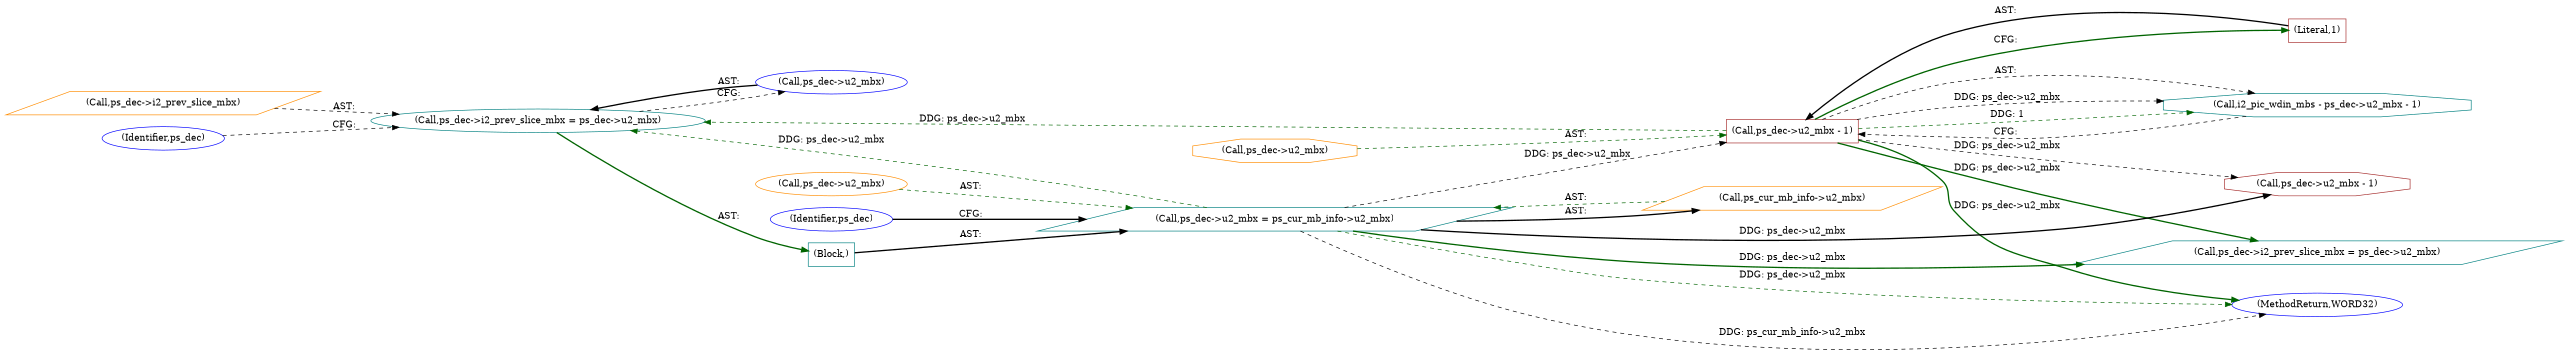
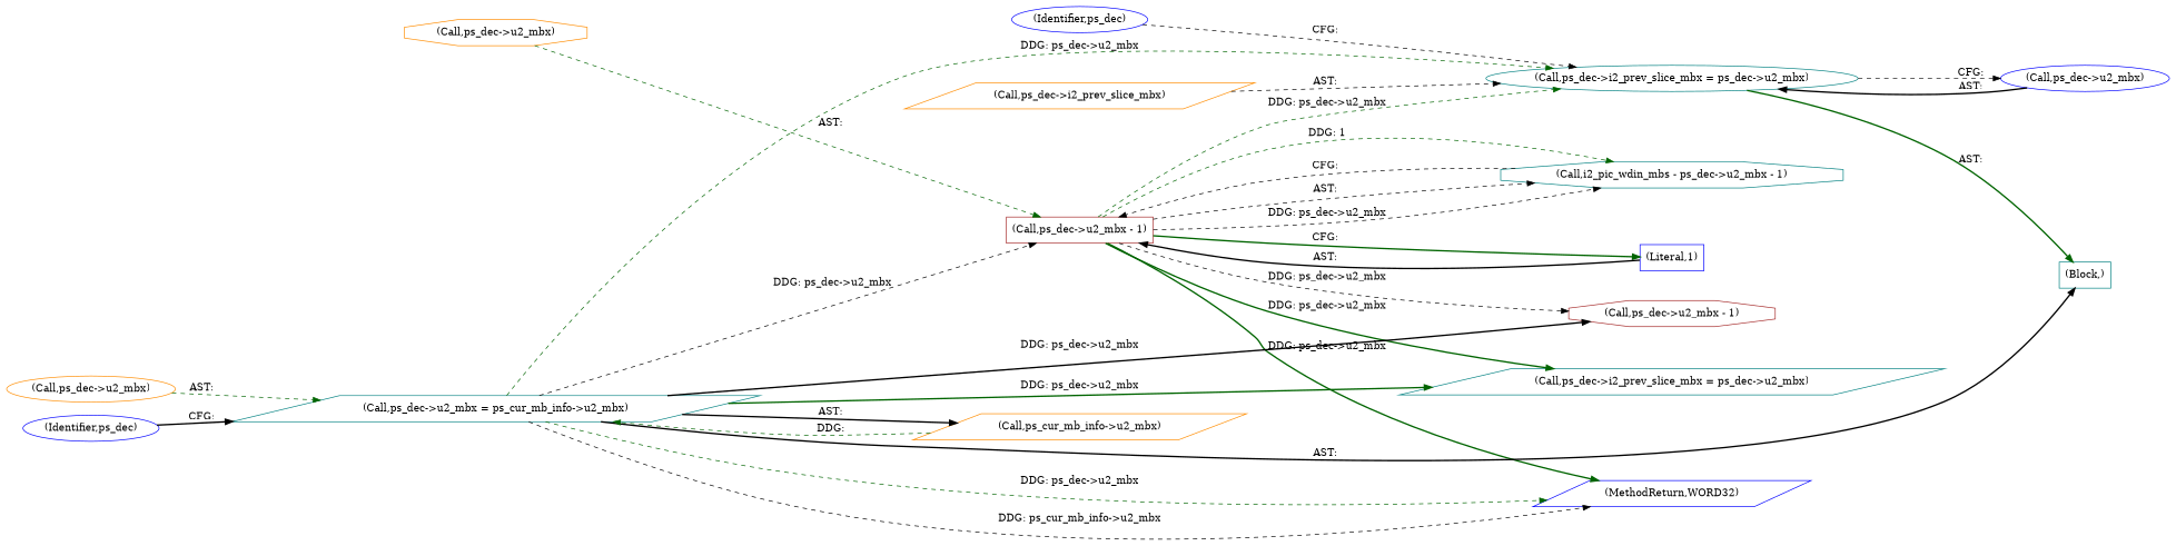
  digraph {
    rankdir=LR
    node [color=teal shape=ellipse]
    edge [color=black style=dashed]
    n1 [label="(Call,ps_dec->i2_prev_slice_mbx = ps_dec->u2_mbx)"]
    n2 [color=blue label="(Call,ps_dec->u2_mbx)"]
    n3 [label="(Block,)" shape=box]
    n4 [color=brown label="(Call,ps_dec->u2_mbx - 1)" shape=box]
-   n5 [color=blue label="(MethodReturn,WORD32)"]
+   n5 [color=blue label="(MethodReturn,WORD32)" shape=parallelogram]
    n6 [color=brown label="(Call,ps_dec->u2_mbx - 1)" shape=octagon]
    n7 [label="(Call,ps_dec->i2_prev_slice_mbx = ps_dec->u2_mbx)" shape=parallelogram]
    n8 [label="(Call,i2_pic_wdin_mbs - ps_dec->u2_mbx - 1)" shape=octagon]
-   n9 [color=brown label="(Literal,1)" shape=box]
+   n9 [color=blue label="(Literal,1)" shape=box]
    n10 [label="(Call,ps_dec->u2_mbx = ps_cur_mb_info->u2_mbx)" shape=parallelogram]
    n11 [color=darkorange label="(Call,ps_cur_mb_info->u2_mbx)" shape=parallelogram]
    n12 [color=darkorange label="(Call,ps_dec->u2_mbx)"]
    n13 [color=darkorange label="(Call,ps_dec->i2_prev_slice_mbx)" shape=parallelogram]
    n14 [color=blue label="(Identifier,ps_dec)"]
    n15 [color=darkorange label="(Call,ps_dec->u2_mbx)" shape=octagon]
    n16 [color=blue label="(Identifier,ps_dec)"]
    n1 -> n2 [label="CFG: "]
    n1 -> n3 [color=darkgreen label="AST: " style=bold]
    n2 -> n1 [label="AST: " style=bold]
    n4 -> n1 [color=darkgreen label="DDG: ps_dec->u2_mbx"]
    n4 -> n5 [color=darkgreen label="DDG: ps_dec->u2_mbx" style=bold]
    n4 -> n6 [label="DDG: ps_dec->u2_mbx"]
    n4 -> n7 [color=darkgreen label="DDG: ps_dec->u2_mbx" style=bold]
    n4 -> n8 [label="AST: "]
    n4 -> n8 [label="DDG: ps_dec->u2_mbx"]
    n4 -> n8 [color=darkgreen label="DDG: 1"]
    n4 -> n9 [color=darkgreen label="CFG: " style=bold]
    n8 -> n4 [label="CFG: "]
    n9 -> n4 [label="AST: " style=bold]
    n10 -> n1 [color=darkgreen label="DDG: ps_dec->u2_mbx"]
-   n3 -> n10 [label="AST: " style=bold]
+   n10 -> n3 [label="AST: " style=bold]
    n10 -> n4 [label="DDG: ps_dec->u2_mbx"]
    n10 -> n5 [label="DDG: ps_cur_mb_info->u2_mbx"]
    n10 -> n5 [color=darkgreen label="DDG: ps_dec->u2_mbx"]
    n10 -> n6 [label="DDG: ps_dec->u2_mbx" style=bold]
    n10 -> n7 [color=darkgreen label="DDG: ps_dec->u2_mbx" style=bold]
    n10 -> n11 [label="AST: " style=bold]
-   n11 -> n10 [color=darkgreen label="AST: "]
+   n11 -> n10 [color=darkgreen label="DDG: "]
    n12 -> n10 [color=darkgreen label="AST: "]
    n13 -> n1 [label="AST: "]
    n14 -> n10 [label="CFG: " style=bold]
    n15 -> n4 [color=darkgreen label="AST: "]
    n16 -> n1 [label="CFG: "]
  }
